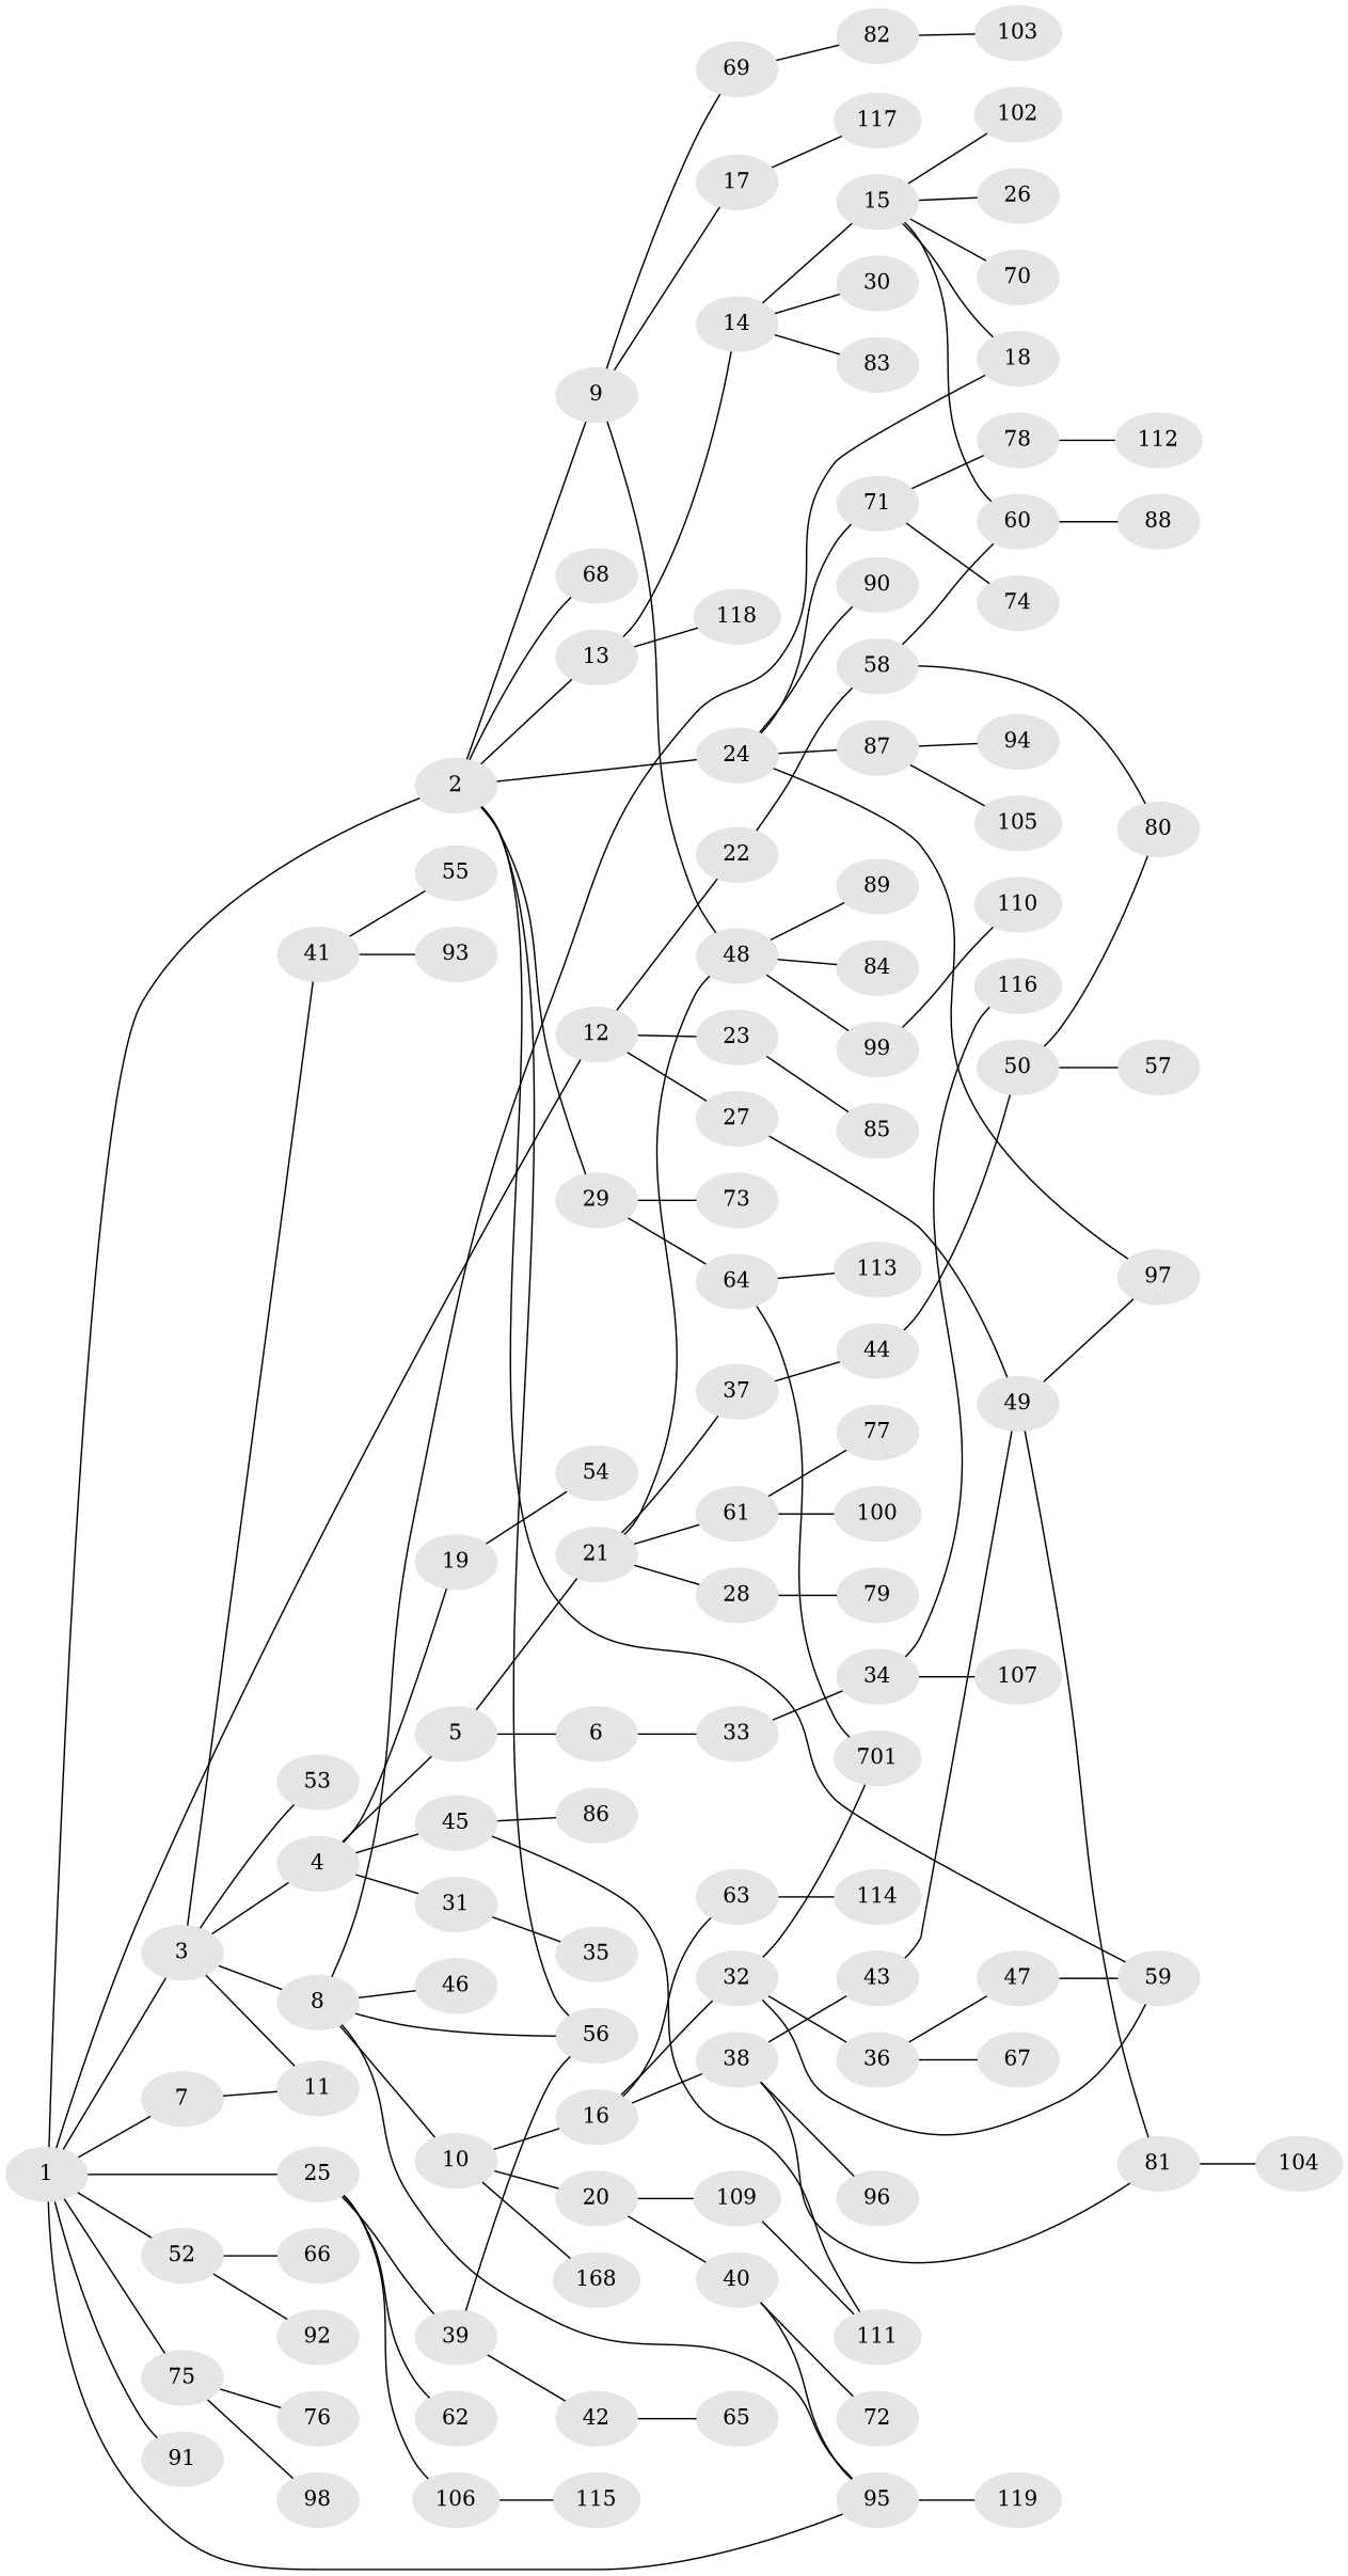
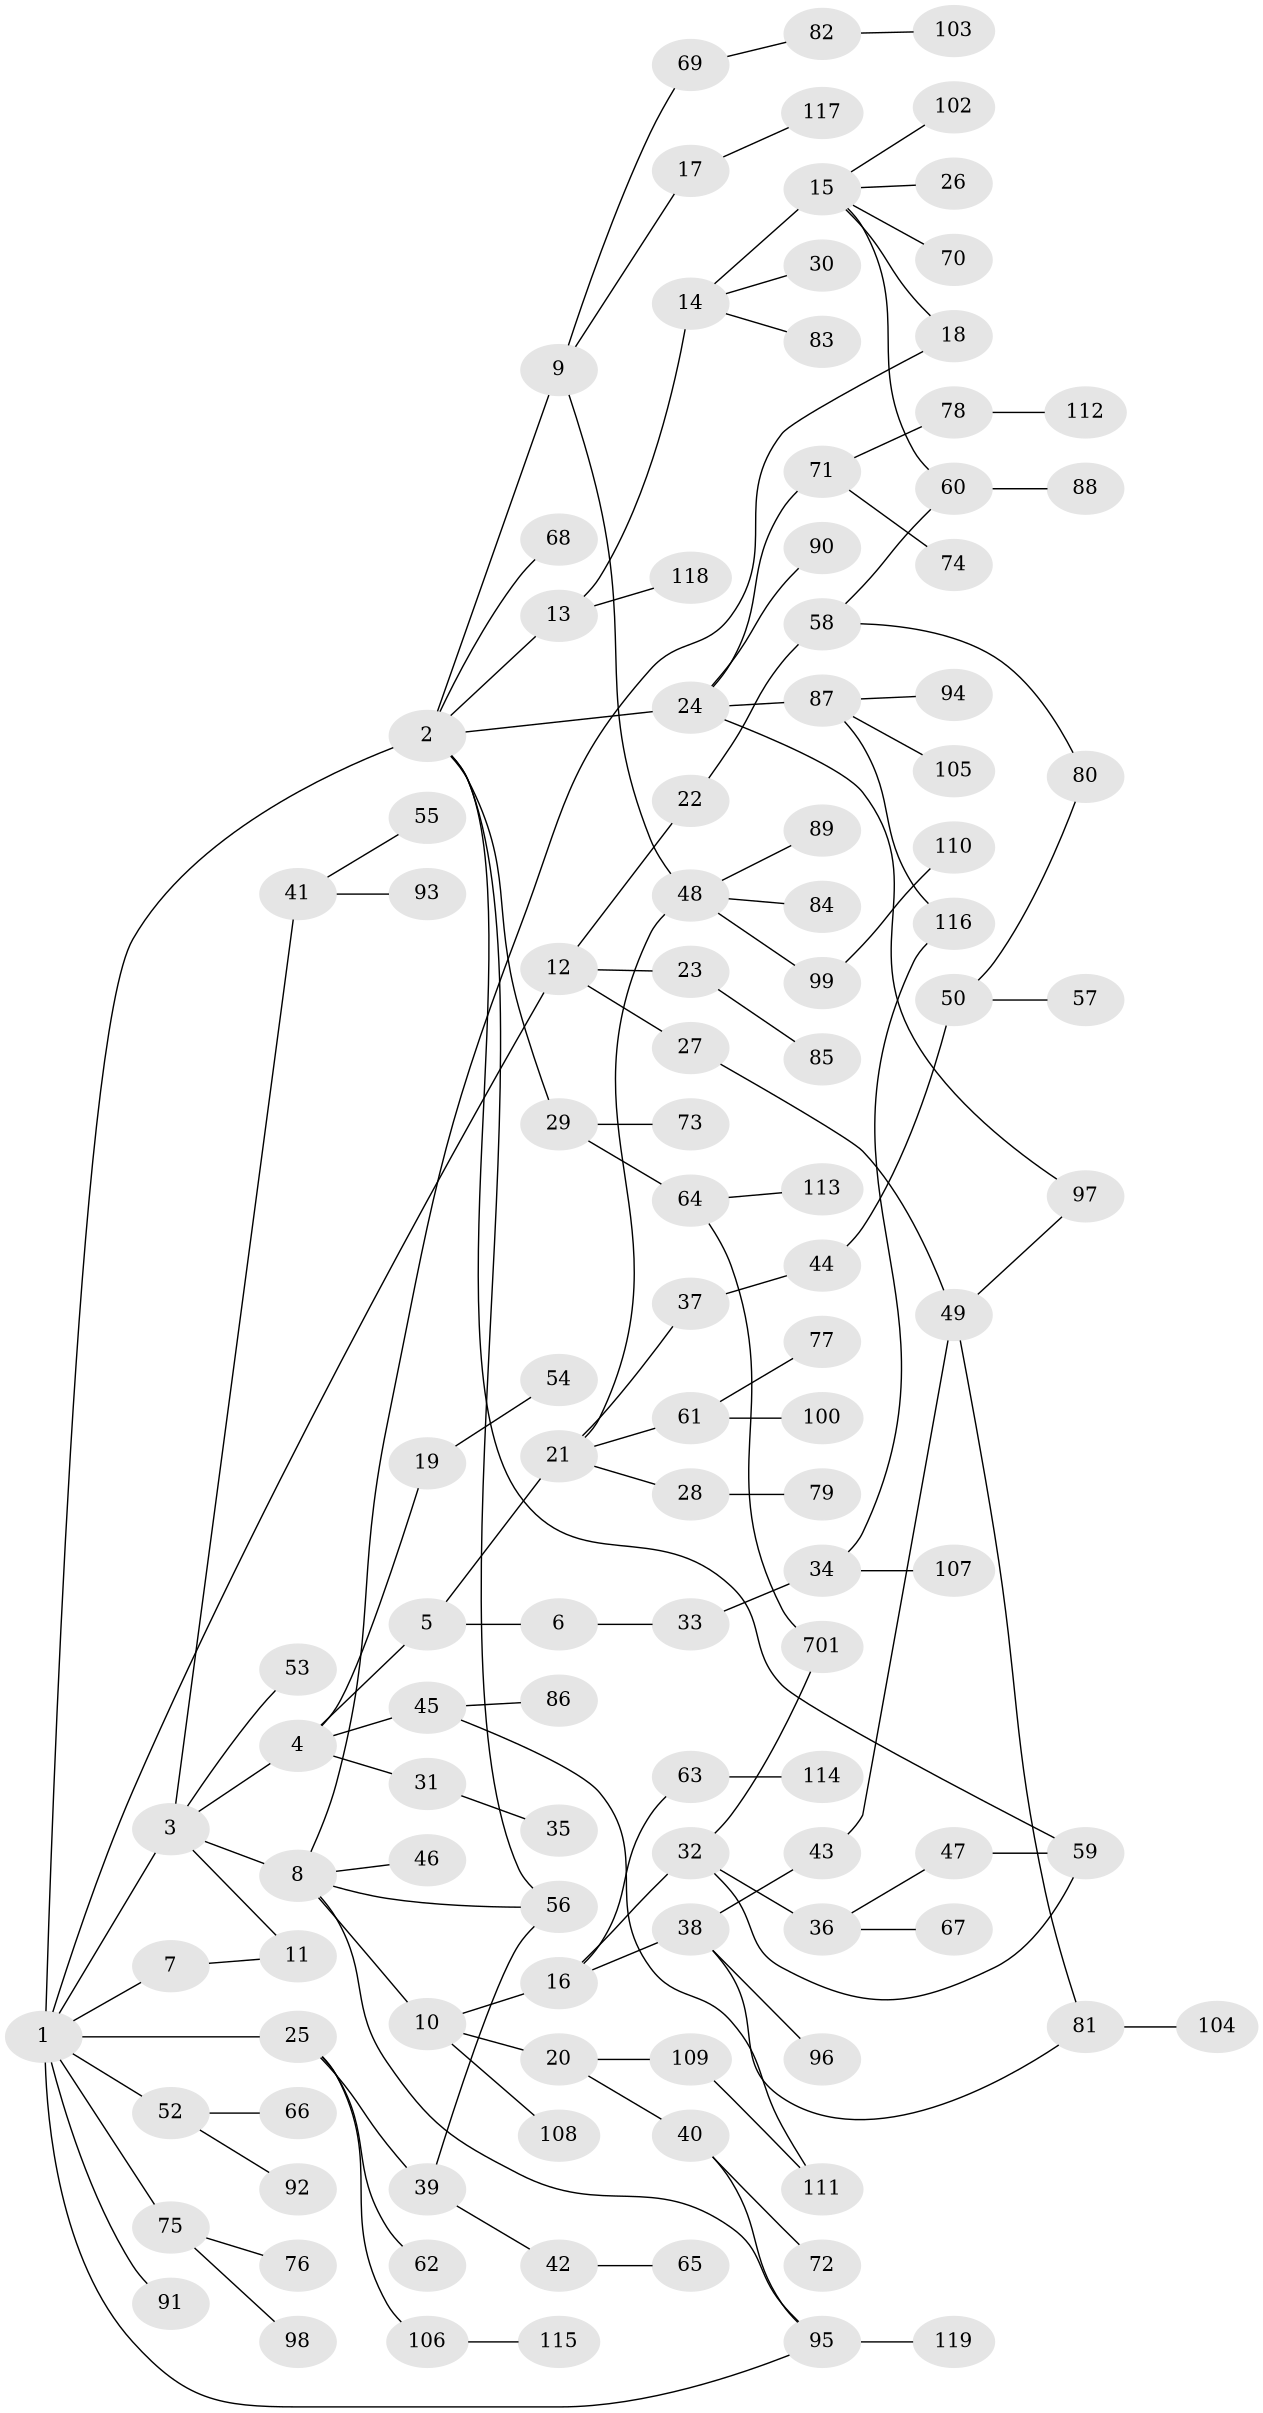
  graph {
    rankdir=LR
    node [color=gray90 style=filled]
    1
    2
    3
    7
    12
    25
    52
    75
    91
    95
    9
    13
    24
    29
    56
    59
    68
    4
    8
    11
    41
    53
    22
    23
    27
    39
    62
    106
    66
    92
    76
    98
    119
    17
    48
    69
    14
    118
    71
    87
    90
    97
    64
    73
    5
    19
    31
    45
    10
    18
    46
    55
    93
    6
    21
    54
    35
    111
    86
    33
    28
    37
    61
    34
    16
    20
-   108 [label=168]
+   108
    117
    84
    89
    99
    82
    32
    38
    63
    40
    109
    58
    85
    49
    15
    30
    83
    26
    60
    70
    102
    88
    36
    n90 [label=701]
    43
    81
    96
    114
    72
    79
    44
    77
    100
    80
    74
    78
    116
    94
    105
    42
    115
    113
    47
    67
    107
    50
    104
    65
    57
    110
    103
    112
    1 -- 2
    1 -- 3
    1 -- 7
    1 -- 12
    1 -- 25
    1 -- 52
    1 -- 75
    1 -- 91
    1 -- 95
    2 -- 9
    2 -- 13
    2 -- 24
    2 -- 29
    2 -- 56
    2 -- 59
    2 -- 68
    3 -- 4
    3 -- 8
    3 -- 11
    3 -- 41
    3 -- 53
    7 -- 11
    12 -- 22
    12 -- 23
    12 -- 27
    25 -- 39
    25 -- 62
    25 -- 106
    52 -- 66
    52 -- 92
    75 -- 76
    75 -- 98
    95 -- 119
    9 -- 17
    9 -- 48
    9 -- 69
    13 -- 14
    13 -- 118
    24 -- 71
    24 -- 87
    24 -- 90
    24 -- 97
    29 -- 64
    29 -- 73
    4 -- 5
    4 -- 19
    4 -- 31
    4 -- 45
    8 -- 95
    8 -- 56
    8 -- 10
    8 -- 18
    8 -- 46
    41 -- 55
    41 -- 93
    22 -- 58
    23 -- 85
    27 -- 49
    39 -- 56
    39 -- 42
    106 -- 115
    17 -- 117
    48 -- 84
    48 -- 89
    48 -- 99
    69 -- 82
    14 -- 15
    14 -- 30
    14 -- 83
    71 -- 74
    71 -- 78
+   87 -- 116
    87 -- 94
    87 -- 105
    64 -- n90
    64 -- 113
    5 -- 6
    5 -- 21
    19 -- 54
    31 -- 35
    45 -- 111
    45 -- 86
    10 -- 16
    10 -- 20
    10 -- 108
    6 -- 33
    21 -- 48
    21 -- 28
    21 -- 37
    21 -- 61
    33 -- 34
    28 -- 79
    37 -- 44
    61 -- 77
    61 -- 100
    34 -- 116
    34 -- 107
    16 -- 32
    16 -- 38
    16 -- 63
    20 -- 40
    20 -- 109
    99 -- 110
    82 -- 103
    32 -- 59
    32 -- 36
    32 -- n90
    38 -- 43
    38 -- 81
    38 -- 96
    63 -- 114
    40 -- 95
    40 -- 72
    109 -- 111
    58 -- 60
    58 -- 80
    49 -- 97
    49 -- 81
    15 -- 18
    15 -- 26
    15 -- 60
    15 -- 70
    15 -- 102
    60 -- 88
    36 -- 47
    36 -- 67
    43 -- 49
    81 -- 104
    44 -- 50
    78 -- 112
    42 -- 65
    47 -- 59
    50 -- 80
    50 -- 57
  }
